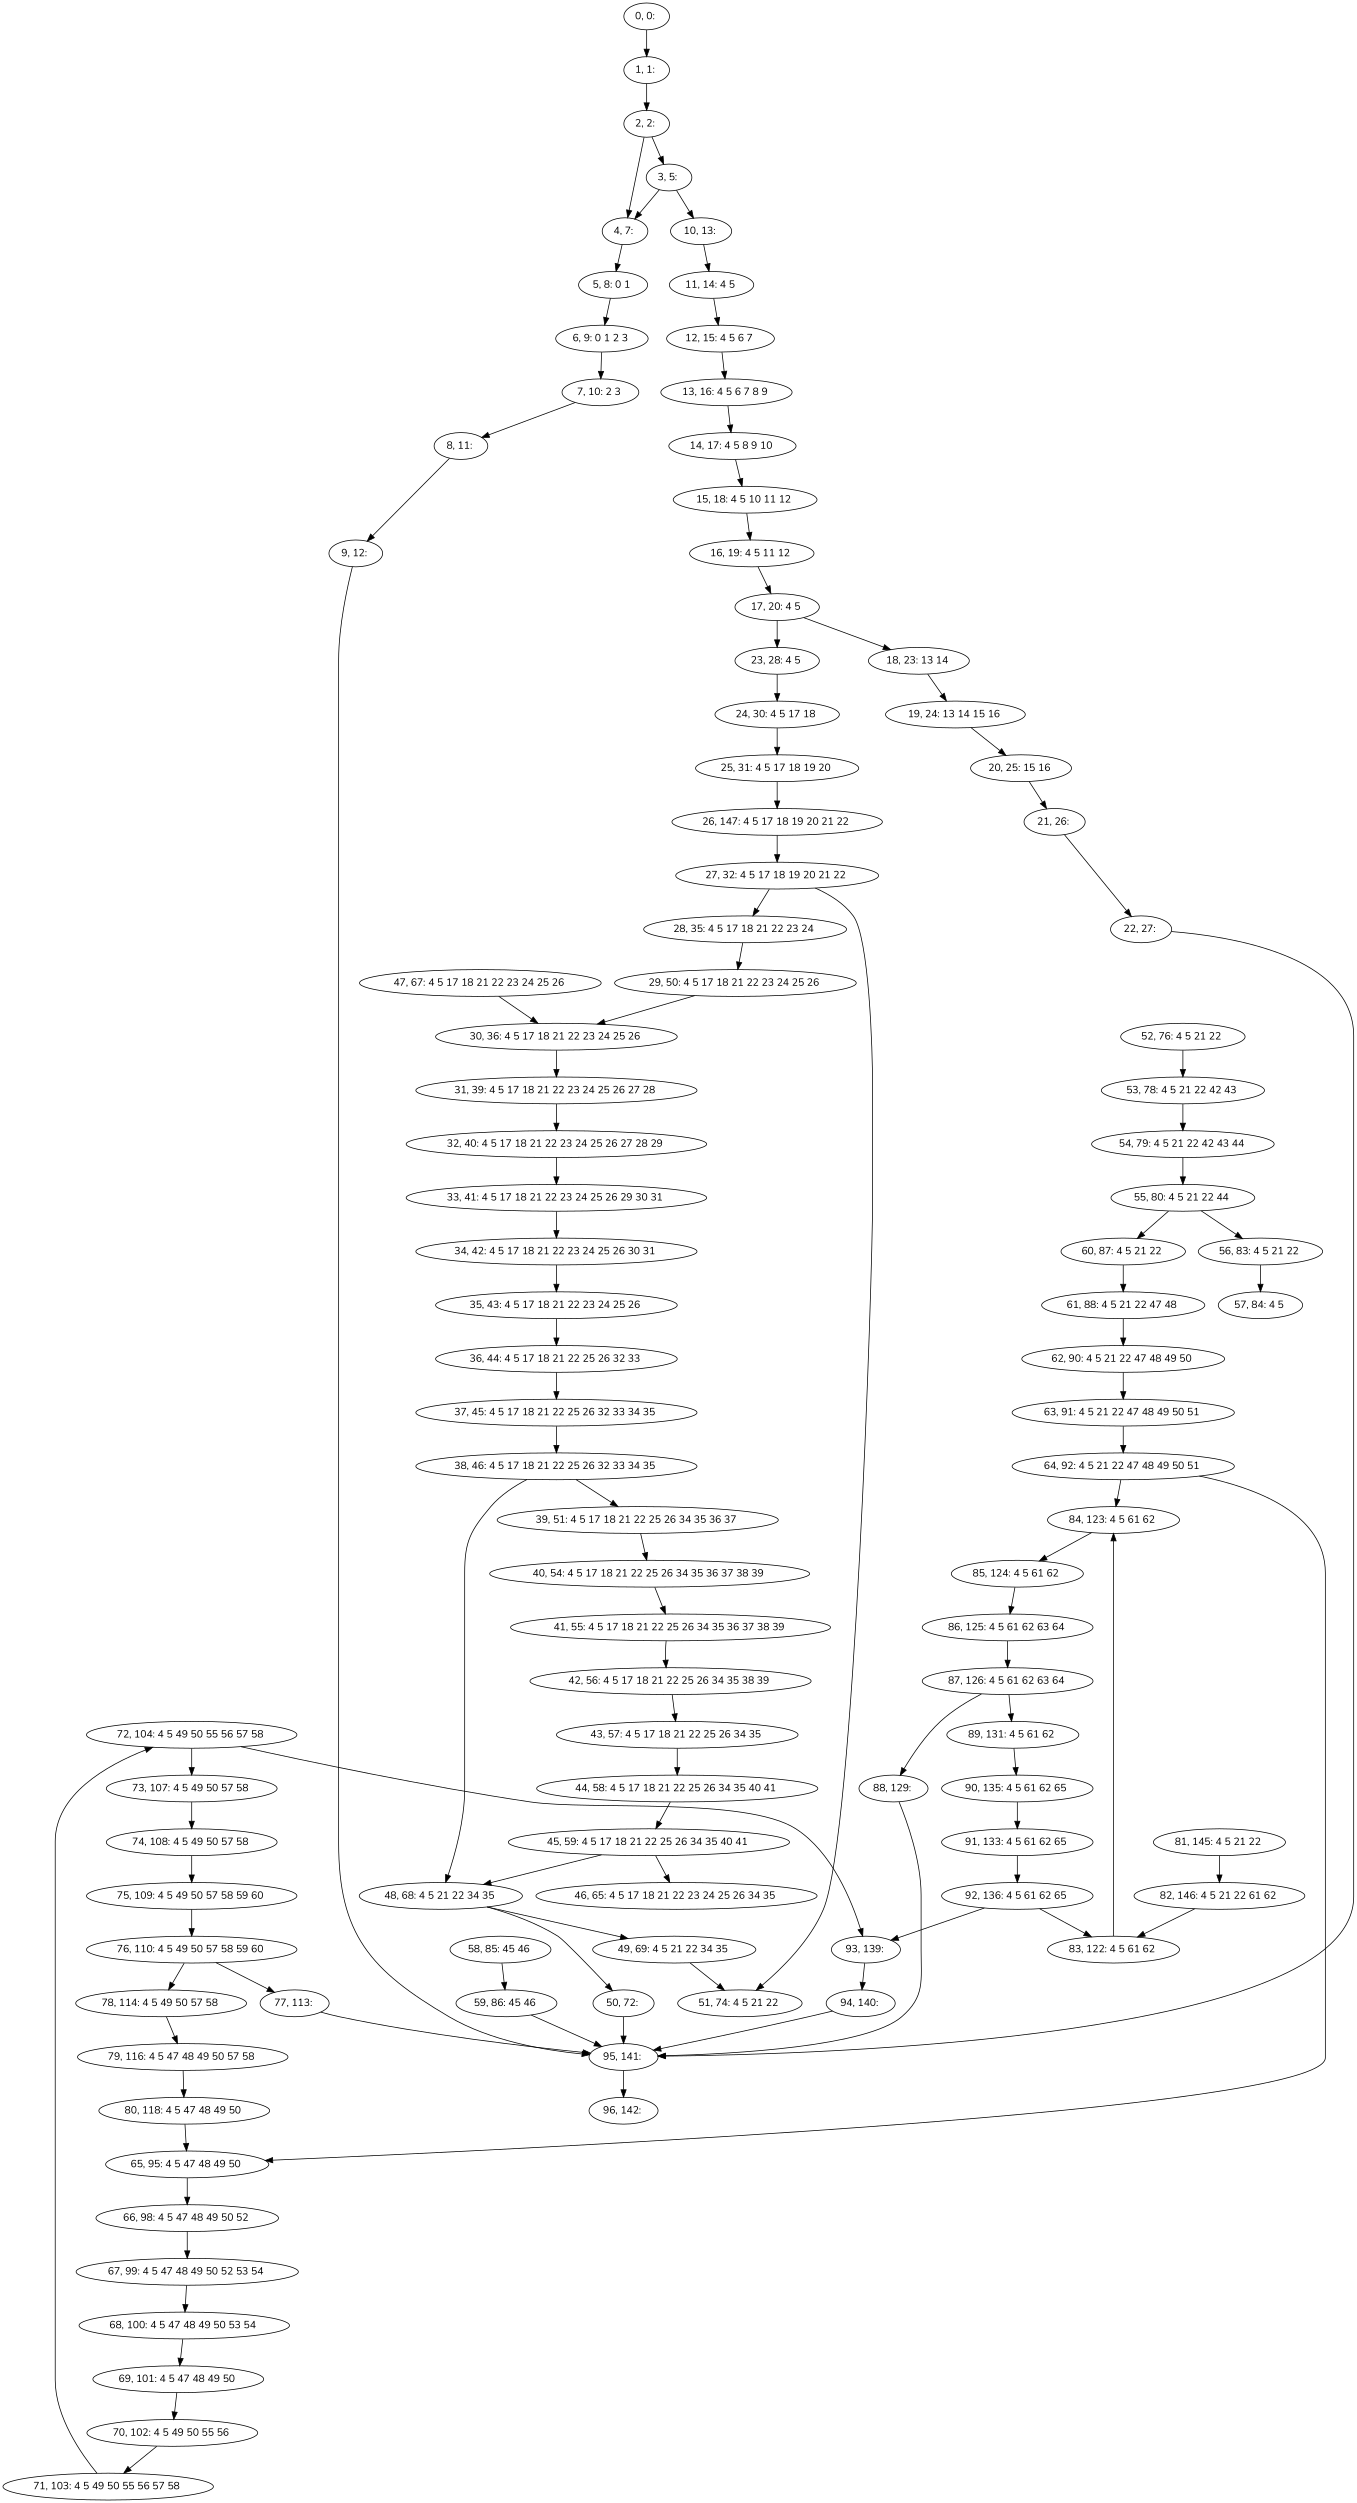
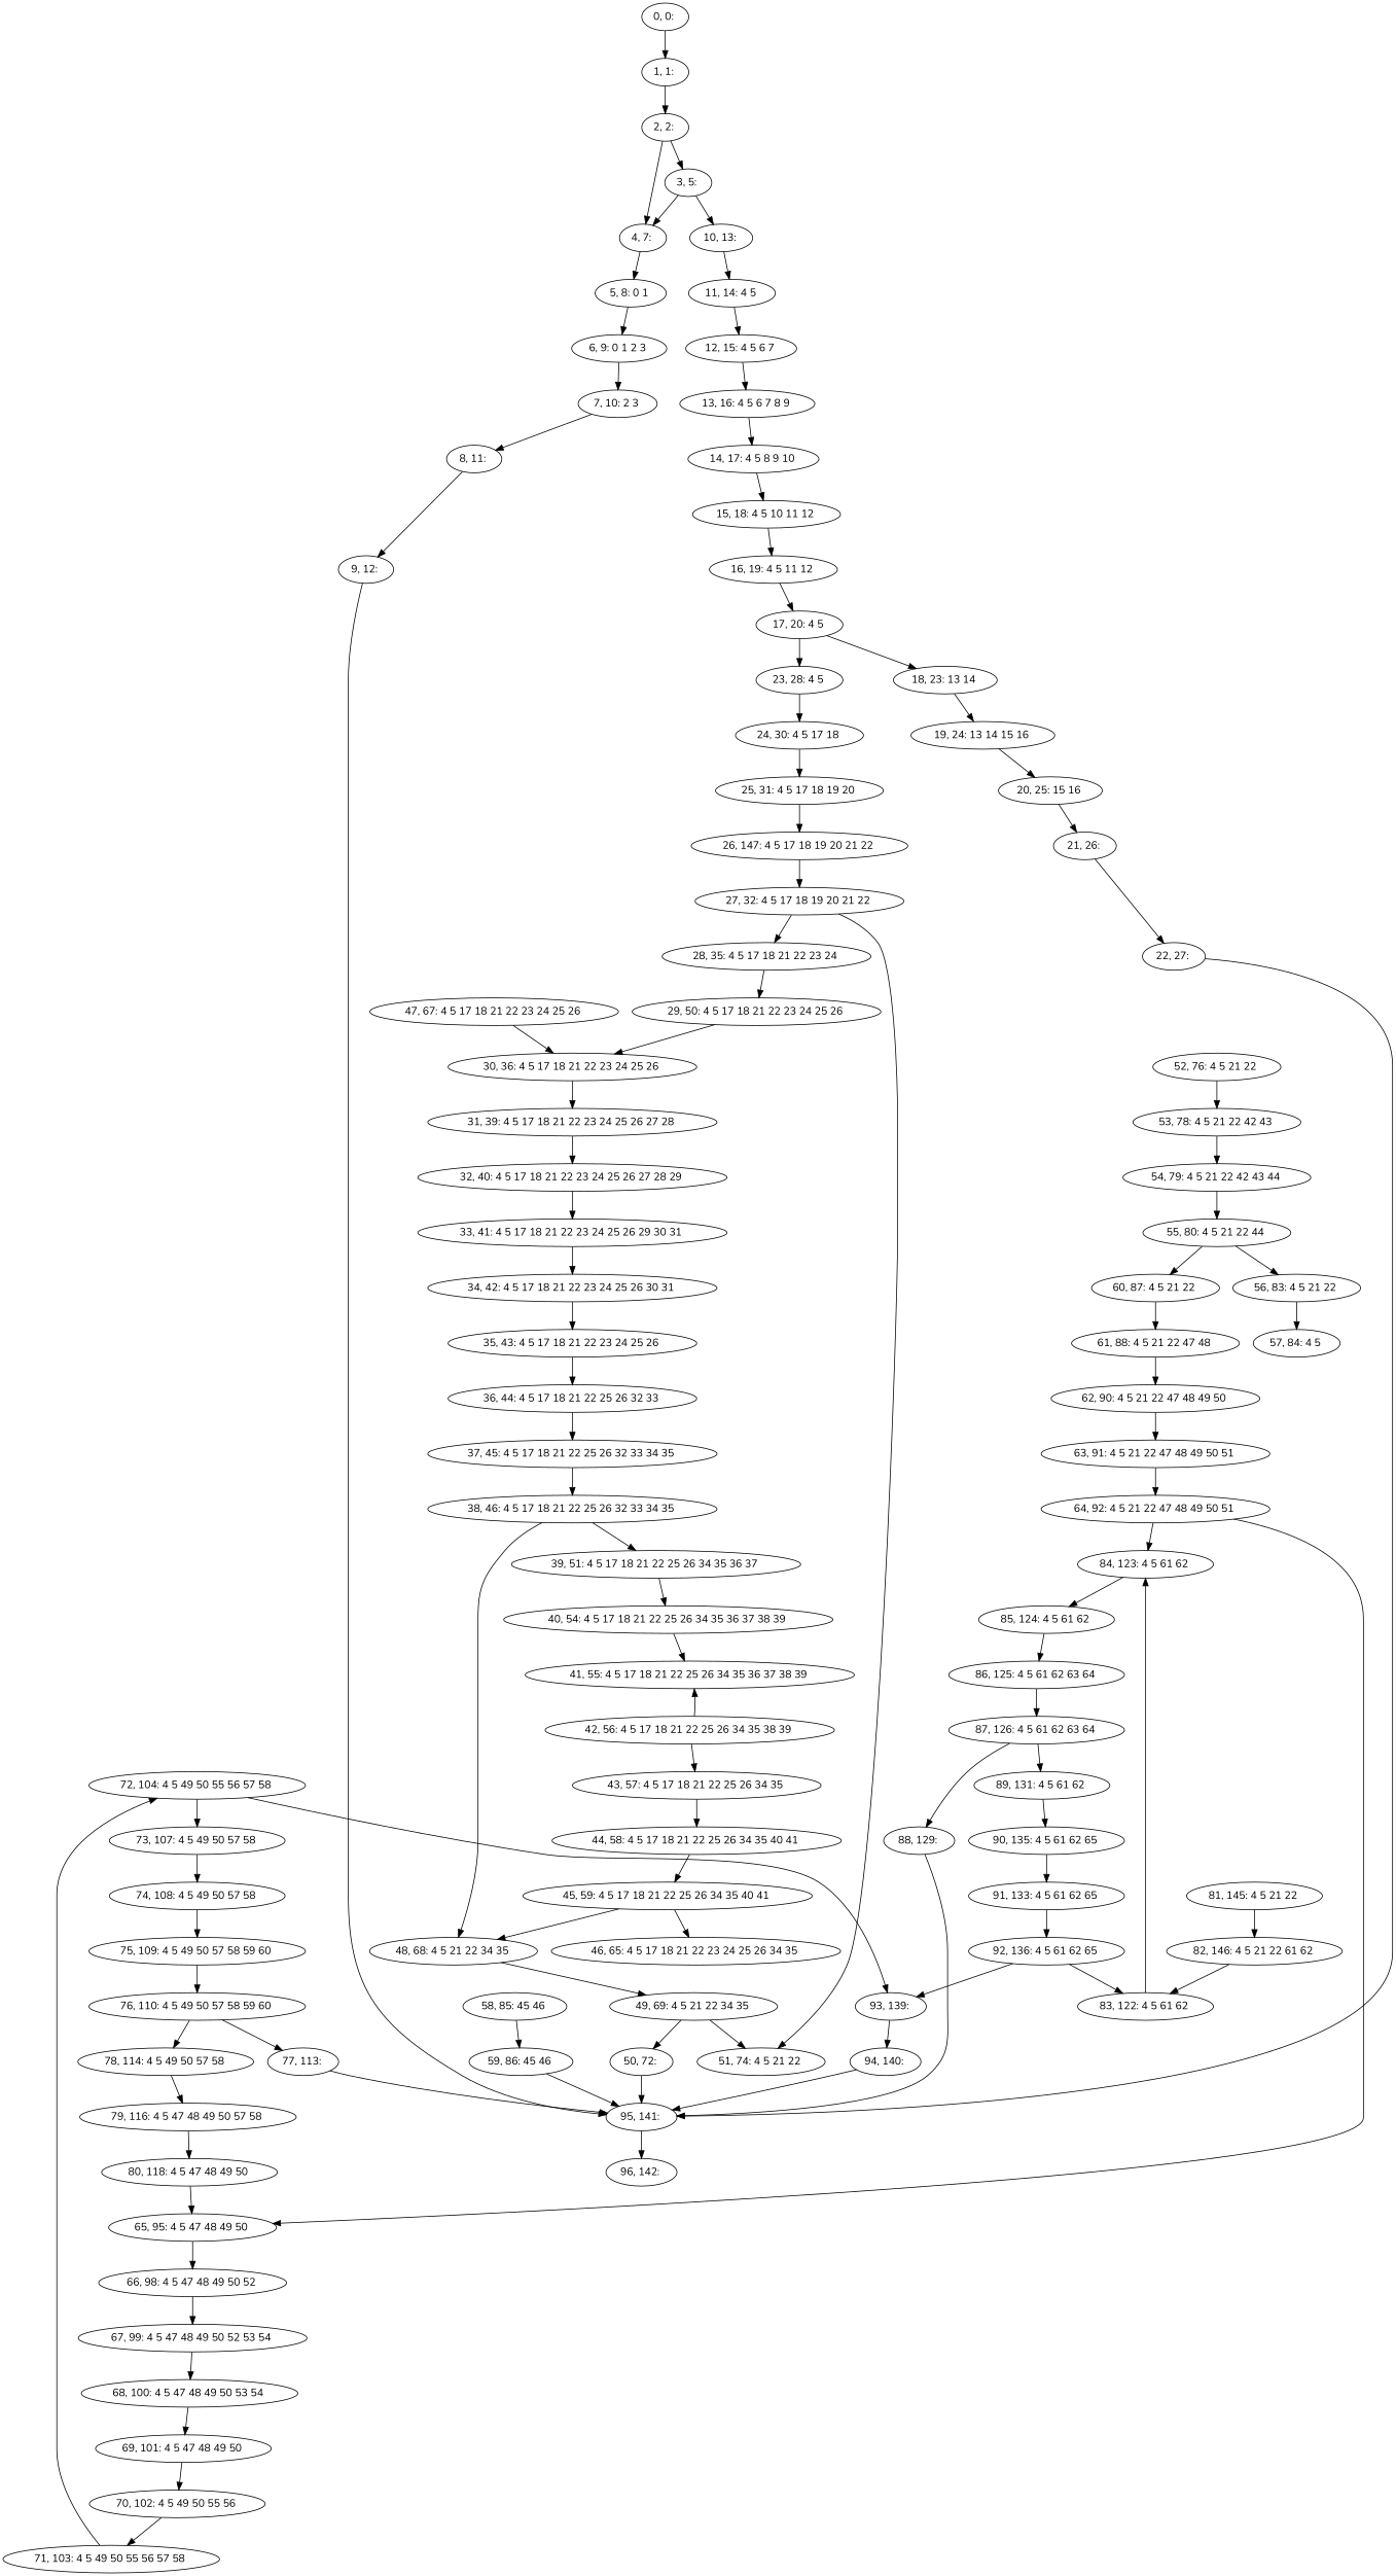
  digraph {
    fontname=Nunito
    node [fontname=Nunito]
    edge [fontname=Nunito]
    n1 [label="0, 0: "]
    n2 [label="1, 1: "]
    n3 [label="2, 2: "]
    n4 [label="3, 5: "]
    n5 [label="4, 7: "]
    n6 [label="10, 13: "]
    n7 [label="5, 8: 0 1 "]
    n8 [label="11, 14: 4 5 "]
    n9 [label="6, 9: 0 1 2 3 "]
    n10 [label="7, 10: 2 3 "]
    n11 [label="8, 11: "]
    n12 [label="9, 12: "]
    n13 [label="95, 141: "]
    n14 [label="96, 142: "]
    n15 [label="12, 15: 4 5 6 7 "]
    n16 [label="13, 16: 4 5 6 7 8 9 "]
    n17 [label="14, 17: 4 5 8 9 10 "]
    n18 [label="15, 18: 4 5 10 11 12 "]
    n19 [label="16, 19: 4 5 11 12 "]
    n20 [label="17, 20: 4 5 "]
    n21 [label="18, 23: 13 14 "]
    n22 [label="23, 28: 4 5 "]
    n23 [label="19, 24: 13 14 15 16 "]
    n24 [label="24, 30: 4 5 17 18 "]
    n25 [label="20, 25: 15 16 "]
    n26 [label="21, 26: "]
    n27 [label="22, 27: "]
    n28 [label="25, 31: 4 5 17 18 19 20 "]
    n29 [label="26, 147: 4 5 17 18 19 20 21 22 "]
    n30 [label="27, 32: 4 5 17 18 19 20 21 22 "]
    n31 [label="28, 35: 4 5 17 18 21 22 23 24 "]
    n32 [label="51, 74: 4 5 21 22 "]
    n33 [label="29, 50: 4 5 17 18 21 22 23 24 25 26 "]
    n34 [label="30, 36: 4 5 17 18 21 22 23 24 25 26 "]
    n35 [label="31, 39: 4 5 17 18 21 22 23 24 25 26 27 28 "]
    n36 [label="32, 40: 4 5 17 18 21 22 23 24 25 26 27 28 29 "]
    n37 [label="33, 41: 4 5 17 18 21 22 23 24 25 26 29 30 31 "]
    n38 [label="34, 42: 4 5 17 18 21 22 23 24 25 26 30 31 "]
    n39 [label="35, 43: 4 5 17 18 21 22 23 24 25 26 "]
    n40 [label="36, 44: 4 5 17 18 21 22 25 26 32 33 "]
    n41 [label="37, 45: 4 5 17 18 21 22 25 26 32 33 34 35 "]
    n42 [label="38, 46: 4 5 17 18 21 22 25 26 32 33 34 35 "]
    n43 [label="39, 51: 4 5 17 18 21 22 25 26 34 35 36 37 "]
    n44 [label="48, 68: 4 5 21 22 34 35 "]
    n45 [label="40, 54: 4 5 17 18 21 22 25 26 34 35 36 37 38 39 "]
    n46 [label="49, 69: 4 5 21 22 34 35 "]
    n47 [label="41, 55: 4 5 17 18 21 22 25 26 34 35 36 37 38 39 "]
    n48 [label="42, 56: 4 5 17 18 21 22 25 26 34 35 38 39 "]
    n49 [label="43, 57: 4 5 17 18 21 22 25 26 34 35 "]
    n50 [label="44, 58: 4 5 17 18 21 22 25 26 34 35 40 41 "]
    n51 [label="45, 59: 4 5 17 18 21 22 25 26 34 35 40 41 "]
    n52 [label="46, 65: 4 5 17 18 21 22 23 24 25 26 34 35 "]
    n53 [label="47, 67: 4 5 17 18 21 22 23 24 25 26 "]
    n54 [label="50, 72: "]
    n55 [label="52, 76: 4 5 21 22 "]
    n56 [label="53, 78: 4 5 21 22 42 43 "]
    n57 [label="54, 79: 4 5 21 22 42 43 44 "]
    n58 [label="55, 80: 4 5 21 22 44 "]
    n59 [label="56, 83: 4 5 21 22 "]
    n60 [label="60, 87: 4 5 21 22 "]
    n61 [label="57, 84: 4 5 "]
    n62 [label="61, 88: 4 5 21 22 47 48 "]
    n63 [label="58, 85: 45 46 "]
    n64 [label="59, 86: 45 46 "]
    n65 [label="62, 90: 4 5 21 22 47 48 49 50 "]
    n66 [label="63, 91: 4 5 21 22 47 48 49 50 51 "]
    n67 [label="64, 92: 4 5 21 22 47 48 49 50 51 "]
    n68 [label="65, 95: 4 5 47 48 49 50 "]
    n69 [label="84, 123: 4 5 61 62 "]
    n70 [label="66, 98: 4 5 47 48 49 50 52 "]
    n71 [label="81, 145: 4 5 21 22 "]
    n72 [label="82, 146: 4 5 21 22 61 62 "]
    n73 [label="67, 99: 4 5 47 48 49 50 52 53 54 "]
    n74 [label="68, 100: 4 5 47 48 49 50 53 54 "]
    n75 [label="69, 101: 4 5 47 48 49 50 "]
    n76 [label="70, 102: 4 5 49 50 55 56 "]
    n77 [label="71, 103: 4 5 49 50 55 56 57 58 "]
    n78 [label="72, 104: 4 5 49 50 55 56 57 58 "]
    n79 [label="73, 107: 4 5 49 50 57 58 "]
    n80 [label="93, 139: "]
    n81 [label="74, 108: 4 5 49 50 57 58 "]
    n82 [label="94, 140: "]
    n83 [label="75, 109: 4 5 49 50 57 58 59 60 "]
    n84 [label="76, 110: 4 5 49 50 57 58 59 60 "]
    n85 [label="77, 113: "]
    n86 [label="78, 114: 4 5 49 50 57 58 "]
    n87 [label="79, 116: 4 5 47 48 49 50 57 58 "]
    n88 [label="80, 118: 4 5 47 48 49 50 "]
    n89 [label="83, 122: 4 5 61 62 "]
    n90 [label="85, 124: 4 5 61 62 "]
    n91 [label="86, 125: 4 5 61 62 63 64 "]
    n92 [label="87, 126: 4 5 61 62 63 64 "]
    n93 [label="88, 129: "]
    n94 [label="89, 131: 4 5 61 62 "]
    n95 [label="90, 135: 4 5 61 62 65 "]
    n96 [label="91, 133: 4 5 61 62 65 "]
    n97 [label="92, 136: 4 5 61 62 65 "]
    n1 -> n2
    n2 -> n3
    n3 -> n4
    n3 -> n5
    n4 -> n5
    n4 -> n6
    n5 -> n7
    n6 -> n8
    n7 -> n9
    n8 -> n15
    n9 -> n10
    n10 -> n11
    n11 -> n12
    n12 -> n13
    n13 -> n14
    n15 -> n16
    n16 -> n17
    n17 -> n18
    n18 -> n19
    n19 -> n20
    n20 -> n21
    n20 -> n22
    n21 -> n23
    n22 -> n24
    n23 -> n25
    n24 -> n28
    n25 -> n26
    n26 -> n27
    n27 -> n13
    n28 -> n29
    n29 -> n30
    n30 -> n31
    n30 -> n32
    n31 -> n33
    n33 -> n34
    n34 -> n35
    n35 -> n36
    n36 -> n37
    n37 -> n38
    n38 -> n39
    n39 -> n40
    n40 -> n41
    n41 -> n42
    n42 -> n43
    n42 -> n44
    n43 -> n45
    n44 -> n46
    n45 -> n47
    n46 -> n32
-   n44 -> n54
-   n47 -> n48
+   n46 -> n54
+   n48 -> n47
    n48 -> n49
    n49 -> n50
    n50 -> n51
    n51 -> n44
    n51 -> n52
    n53 -> n34
    n54 -> n13
    n55 -> n56
    n56 -> n57
    n57 -> n58
    n58 -> n59
    n58 -> n60
    n59 -> n61
    n60 -> n62
    n62 -> n65
    n63 -> n64
    n64 -> n13
    n65 -> n66
    n66 -> n67
    n67 -> n68
    n67 -> n69
    n68 -> n70
    n69 -> n90
    n70 -> n73
    n71 -> n72
    n72 -> n89
    n73 -> n74
    n74 -> n75
    n75 -> n76
    n76 -> n77
    n77 -> n78
    n78 -> n79
    n78 -> n80
    n79 -> n81
    n80 -> n82
    n81 -> n83
    n82 -> n13
    n83 -> n84
    n84 -> n85
    n84 -> n86
    n85 -> n13
    n86 -> n87
    n87 -> n88
    n88 -> n68
    n89 -> n69
    n90 -> n91
    n91 -> n92
    n92 -> n93
    n92 -> n94
    n93 -> n13
    n94 -> n95
    n95 -> n96
    n96 -> n97
    n97 -> n80
    n97 -> n89
  }
